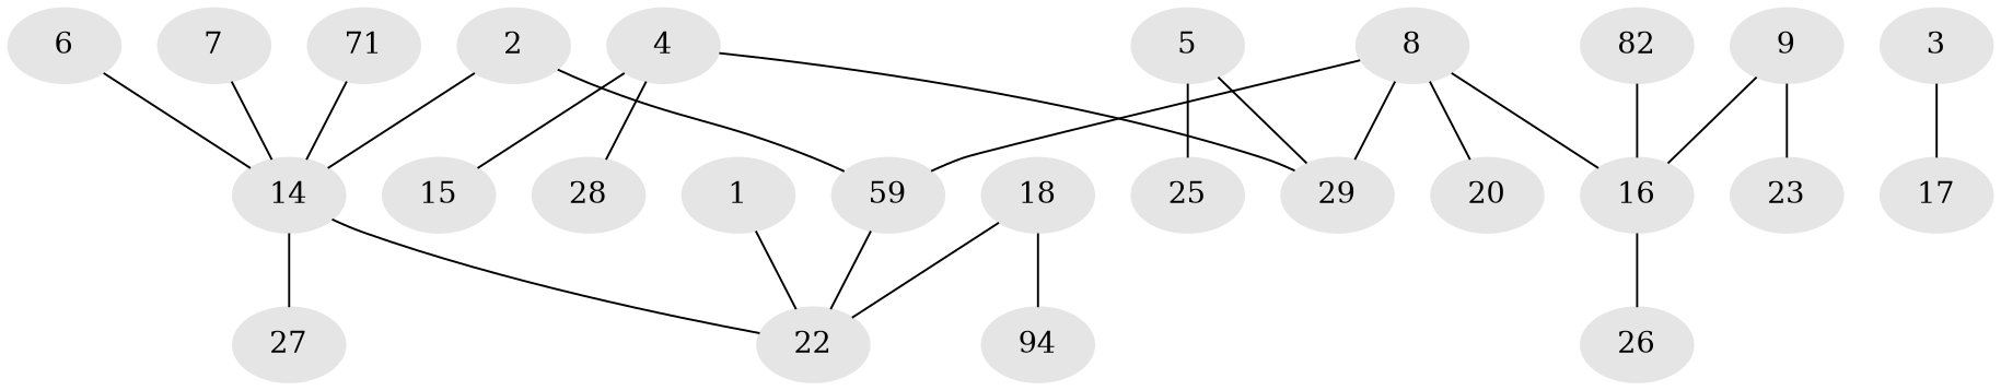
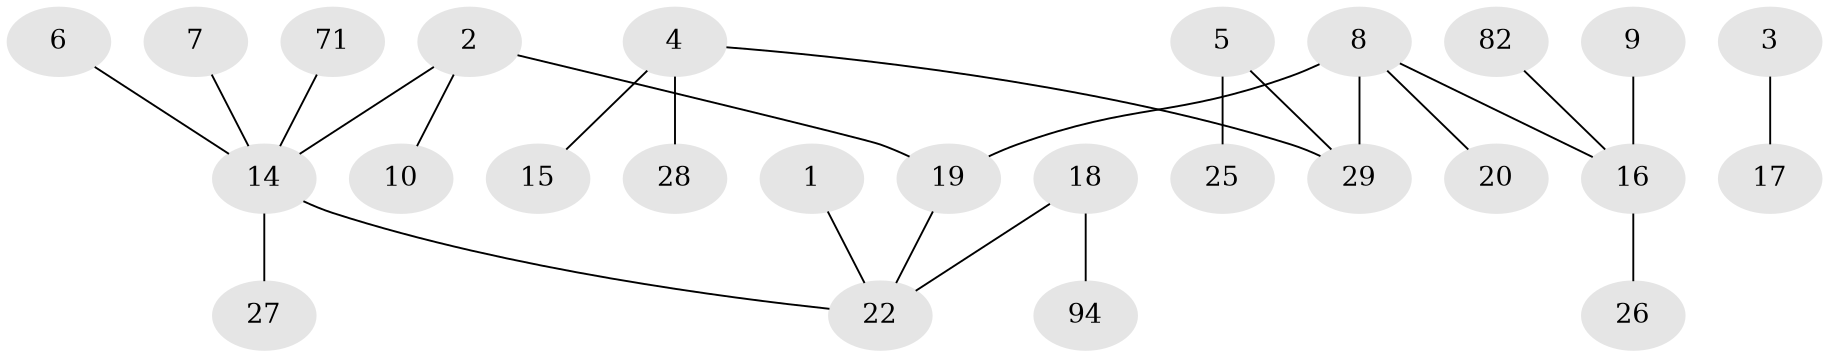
  graph {
    node [color=gray90 style=filled]
    edge [weight=1.0]
    1
    22
    2
+   10
    14
-   19 [label=59]
+   19
    27
    3
    17
    4
    15
    28
    29
    5
    25
    6
    7
    8
    16
    20
    26
    9
-   23
    n24 [label=71]
    n25 [label=82]
    18
    n27 [label=94]
    1 -- 22
+   2 -- 10
    2 -- 14
    2 -- 19
    14 -- 22
    14 -- 27
    19 -- 22
    3 -- 17
    4 -- 15
    4 -- 28
    4 -- 29
    5 -- 29
    5 -- 25
    6 -- 14
    7 -- 14
    8 -- 19
    8 -- 29
    8 -- 16
    8 -- 20
    16 -- 26
    9 -- 16
-   9 -- 23
    n24 -- 14
    n25 -- 16
    18 -- 22
    18 -- n27
  }
